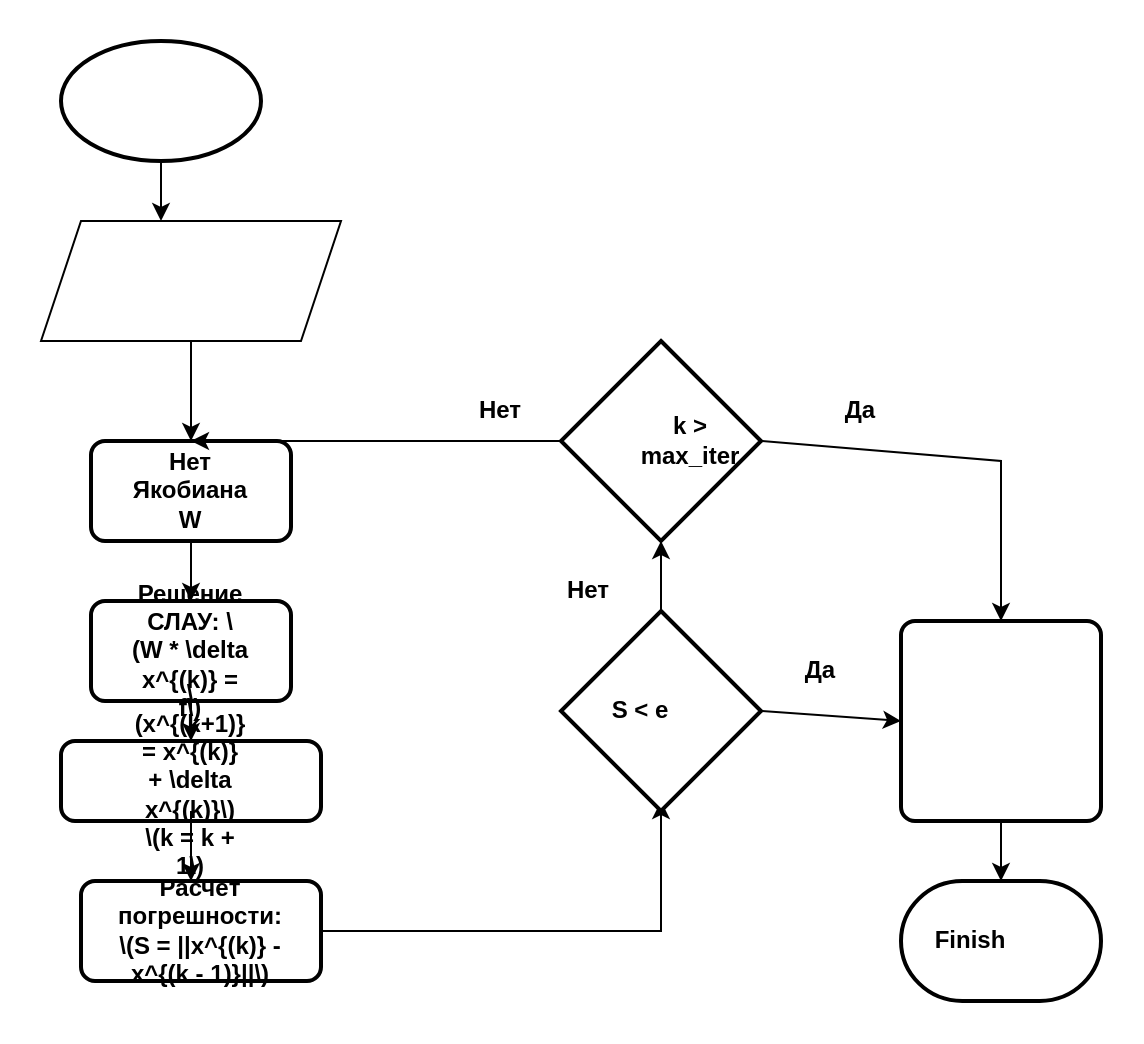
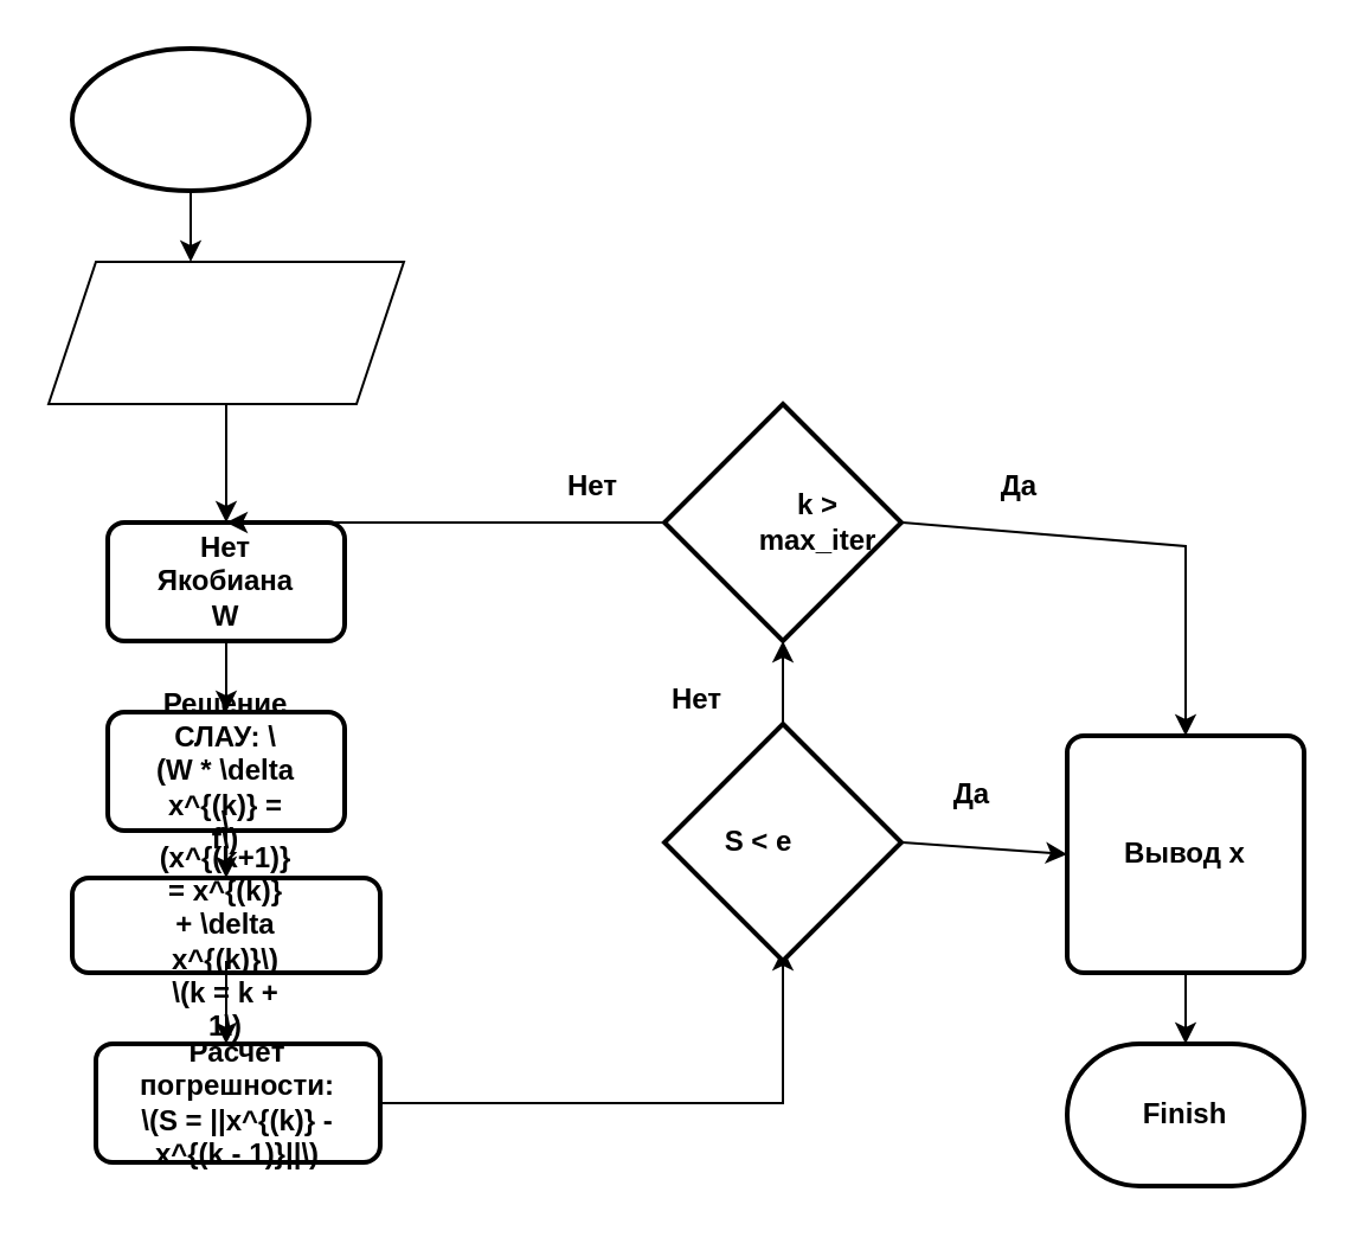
  <mxCell id="0" />
  <mxCell id="1" parent="0" />
  <mxCell id="2" value="" style="strokeWidth=2;html=1;shape=mxgraph.flowchart.start_1;whiteSpace=wrap;" vertex="1" parent="1"><mxGeometry x="30" y="20" width="100" height="60" as="geometry" /></mxCell>
  <mxCell id="3" value="" style="endArrow=classic;html=1;rounded=0;exitX=0.5;exitY=1;exitDx=0;exitDy=0;exitPerimeter=0;" edge="1" parent="1" source="2"><mxGeometry width="50" height="50" relative="1" as="geometry"><mxPoint x="120" y="230" as="sourcePoint" /><mxPoint x="80" y="110" as="targetPoint" /></mxGeometry></mxCell>
  <mxCell id="4" value="" style="shape=parallelogram;perimeter=parallelogramPerimeter;whiteSpace=wrap;html=1;fixedSize=1;" vertex="1" parent="1"><mxGeometry x="20" y="110" width="150" height="60" as="geometry" /></mxCell>
  <mxCell id="5" value="" style="endArrow=classic;html=1;rounded=0;exitX=0.5;exitY=1;exitDx=0;exitDy=0;" edge="1" parent="1" source="4" target="6"><mxGeometry width="50" height="50" relative="1" as="geometry"><mxPoint x="120" y="260" as="sourcePoint" /><mxPoint x="95" y="210" as="targetPoint" /></mxGeometry></mxCell>
  <mxCell id="6" value="" style="rounded=1;whiteSpace=wrap;html=1;absoluteArcSize=1;arcSize=14;strokeWidth=2;" vertex="1" parent="1"><mxGeometry x="45" y="220" width="100" height="50" as="geometry" /></mxCell>
  <mxCell id="7" value="&lt;b&gt;Нет Якобиана W&lt;/b&gt;" style="text;html=1;align=center;verticalAlign=middle;whiteSpace=wrap;rounded=0;" vertex="1" parent="1"><mxGeometry x="65" y="230" width="60" height="30" as="geometry" /></mxCell>
  <mxCell id="8" value="" style="rounded=1;whiteSpace=wrap;html=1;absoluteArcSize=1;arcSize=14;strokeWidth=2;" vertex="1" parent="1"><mxGeometry x="45" y="300" width="100" height="50" as="geometry" /></mxCell>
  <mxCell id="9" value="" style="endArrow=classic;html=1;rounded=0;exitX=0.5;exitY=1;exitDx=0;exitDy=0;entryX=0.5;entryY=0;entryDx=0;entryDy=0;" edge="1" parent="1" source="6" target="8"><mxGeometry width="50" height="50" relative="1" as="geometry"><mxPoint x="200" y="250" as="sourcePoint" /><mxPoint x="250" y="200" as="targetPoint" /></mxGeometry></mxCell>
  <mxCell id="10" value="&lt;b&gt;Решение СЛАУ:&lt;/b&gt;&lt;b style=&quot;background-color: initial;&quot;&gt;&amp;nbsp;\(W * \delta x^{(k)} = f\)&lt;/b&gt;" style="text;html=1;align=center;verticalAlign=middle;whiteSpace=wrap;rounded=0;" vertex="1" parent="1"><mxGeometry x="65" y="310" width="60" height="30" as="geometry" /></mxCell>
  <mxCell id="11" value="" style="endArrow=classic;html=1;rounded=0;exitX=0.5;exitY=1;exitDx=0;exitDy=0;" edge="1" parent="1" source="8"><mxGeometry width="50" height="50" relative="1" as="geometry"><mxPoint x="180" y="300" as="sourcePoint" /><mxPoint x="95" y="370" as="targetPoint" /></mxGeometry></mxCell>
  <mxCell id="12" value="" style="rounded=1;whiteSpace=wrap;html=1;absoluteArcSize=1;arcSize=14;strokeWidth=2;" vertex="1" parent="1"><mxGeometry x="30" y="370" width="130" height="40" as="geometry" /></mxCell>
  <mxCell id="13" value="&lt;b&gt;\(x^{(k+1)} = x^{(k)} + \delta x^{(k)}\)&lt;/b&gt;&lt;div&gt;&lt;b&gt;\(k = k + 1\)&lt;/b&gt;&lt;/div&gt;" style="text;html=1;align=center;verticalAlign=middle;whiteSpace=wrap;rounded=0;" vertex="1" parent="1"><mxGeometry x="65" y="375" width="60" height="30" as="geometry" /></mxCell>
  <mxCell id="14" value="" style="endArrow=classic;html=1;rounded=0;exitX=0.5;exitY=1;exitDx=0;exitDy=0;" edge="1" parent="1" source="13"><mxGeometry width="50" height="50" relative="1" as="geometry"><mxPoint x="220" y="300" as="sourcePoint" /><mxPoint x="95" y="440" as="targetPoint" /></mxGeometry></mxCell>
  <mxCell id="15" value="" style="rounded=1;whiteSpace=wrap;html=1;absoluteArcSize=1;arcSize=14;strokeWidth=2;" vertex="1" parent="1"><mxGeometry x="40" y="440" width="120" height="50" as="geometry" /></mxCell>
  <mxCell id="16" value="&lt;b&gt;Расчёт погрешности:&lt;/b&gt;&lt;div&gt;&lt;b&gt;\(S = ||x^{(k)} - x^{(k - 1)}||\)&lt;/b&gt;&lt;/div&gt;" style="text;html=1;align=center;verticalAlign=middle;whiteSpace=wrap;rounded=0;" vertex="1" parent="1"><mxGeometry x="70" y="450" width="60" height="30" as="geometry" /></mxCell>
  <mxCell id="17" value="" style="endArrow=classic;html=1;rounded=0;exitX=1;exitY=0.5;exitDx=0;exitDy=0;" edge="1" parent="1" source="15"><mxGeometry width="50" height="50" relative="1" as="geometry"><mxPoint x="230" y="425" as="sourcePoint" /><mxPoint x="330" y="400" as="targetPoint" /><Array as="points"><mxPoint x="330" y="465" /></Array></mxGeometry></mxCell>
  <mxCell id="18" value="" style="strokeWidth=2;html=1;shape=mxgraph.flowchart.decision;whiteSpace=wrap;" vertex="1" parent="1"><mxGeometry x="280" y="305" width="100" height="100" as="geometry" /></mxCell>
  <mxCell id="19" value="" style="strokeWidth=2;html=1;shape=mxgraph.flowchart.decision;whiteSpace=wrap;" vertex="1" parent="1"><mxGeometry x="280" y="170" width="100" height="100" as="geometry" /></mxCell>
  <mxCell id="20" value="" style="endArrow=classic;html=1;rounded=0;entryX=0.5;entryY=1;entryDx=0;entryDy=0;entryPerimeter=0;exitX=0.5;exitY=0;exitDx=0;exitDy=0;exitPerimeter=0;" edge="1" parent="1" source="18" target="19"><mxGeometry width="50" height="50" relative="1" as="geometry"><mxPoint x="120" y="290" as="sourcePoint" /><mxPoint x="170" y="240" as="targetPoint" /></mxGeometry></mxCell>
  <mxCell id="21" value="" style="endArrow=classic;html=1;rounded=0;exitX=0;exitY=0.5;exitDx=0;exitDy=0;exitPerimeter=0;entryX=0.5;entryY=0;entryDx=0;entryDy=0;" edge="1" parent="1" source="19" target="6"><mxGeometry width="50" height="50" relative="1" as="geometry"><mxPoint x="120" y="290" as="sourcePoint" /><mxPoint x="100" y="190" as="targetPoint" /></mxGeometry></mxCell>
  <mxCell id="22" value="&lt;b&gt;S &amp;lt; e&lt;/b&gt;" style="text;html=1;align=center;verticalAlign=middle;whiteSpace=wrap;rounded=0;" vertex="1" parent="1"><mxGeometry x="290" y="340" width="60" height="30" as="geometry" /></mxCell>
  <mxCell id="23" value="&lt;b&gt;k &amp;gt; max_iter&lt;/b&gt;" style="text;html=1;align=center;verticalAlign=middle;whiteSpace=wrap;rounded=0;" vertex="1" parent="1"><mxGeometry x="315" y="205" width="60" height="30" as="geometry" /></mxCell>
  <mxCell id="24" value="&lt;b&gt;Нет&lt;/b&gt;" style="text;html=1;align=center;verticalAlign=middle;whiteSpace=wrap;rounded=0;" vertex="1" parent="1"><mxGeometry x="220" y="190" width="60" height="30" as="geometry" /></mxCell>
  <mxCell id="25" value="&lt;b&gt;Нет&lt;/b&gt;" style="text;html=1;align=center;verticalAlign=middle;whiteSpace=wrap;rounded=0;" vertex="1" parent="1"><mxGeometry x="264" y="280" width="60" height="30" as="geometry" /></mxCell>
  <mxCell id="26" value="&lt;b&gt;Да&lt;/b&gt;" style="text;html=1;align=center;verticalAlign=middle;whiteSpace=wrap;rounded=0;" vertex="1" parent="1"><mxGeometry x="380" y="320" width="60" height="30" as="geometry" /></mxCell>
  <mxCell id="27" value="" style="rounded=1;whiteSpace=wrap;html=1;absoluteArcSize=1;arcSize=14;strokeWidth=2;" vertex="1" parent="1"><mxGeometry x="450" y="310" width="100" height="100" as="geometry" /></mxCell>
  <mxCell id="28" value="" style="endArrow=classic;html=1;rounded=0;entryX=0;entryY=0.5;entryDx=0;entryDy=0;exitX=1;exitY=0.5;exitDx=0;exitDy=0;exitPerimeter=0;" edge="1" parent="1" source="18" target="27"><mxGeometry width="50" height="50" relative="1" as="geometry"><mxPoint x="200" y="290" as="sourcePoint" /><mxPoint x="250" y="240" as="targetPoint" /></mxGeometry></mxCell>
  <mxCell id="29" value="" style="endArrow=classic;html=1;rounded=0;entryX=0.5;entryY=0;entryDx=0;entryDy=0;exitX=1;exitY=0.5;exitDx=0;exitDy=0;exitPerimeter=0;" edge="1" parent="1" source="19" target="27"><mxGeometry width="50" height="50" relative="1" as="geometry"><mxPoint x="440" y="220" as="sourcePoint" /><mxPoint x="490" y="170" as="targetPoint" /><Array as="points"><mxPoint x="500" y="230" /></Array></mxGeometry></mxCell>
+ <mxCell id="30" value="&lt;b&gt;Вывод x&lt;/b&gt;" style="text;html=1;align=center;verticalAlign=middle;whiteSpace=wrap;rounded=0;" vertex="1" parent="1"><mxGeometry x="470" y="345" width="60" height="30" as="geometry" /></mxCell>
  <mxCell id="31" value="" style="strokeWidth=2;html=1;shape=mxgraph.flowchart.terminator;whiteSpace=wrap;" vertex="1" parent="1"><mxGeometry x="450" y="440" width="100" height="60" as="geometry" /></mxCell>
  <mxCell id="32" value="" style="endArrow=classic;html=1;rounded=0;entryX=0.5;entryY=0;entryDx=0;entryDy=0;entryPerimeter=0;exitX=0.5;exitY=1;exitDx=0;exitDy=0;" edge="1" parent="1" source="27" target="31"><mxGeometry width="50" height="50" relative="1" as="geometry"><mxPoint x="230" y="320" as="sourcePoint" /><mxPoint x="280" y="270" as="targetPoint" /></mxGeometry></mxCell>
- <mxCell id="33" value="&lt;b&gt;Finish&lt;/b&gt;" style="text;html=1;align=center;verticalAlign=middle;whiteSpace=wrap;rounded=0;" vertex="1" parent="1"><mxGeometry x="455" y="455" width="60" height="30" as="geometry" /></mxCell>
+ <mxCell id="33" value="&lt;b&gt;Finish&lt;/b&gt;" style="text;html=1;align=center;verticalAlign=middle;whiteSpace=wrap;rounded=0;" vertex="1" parent="1"><mxGeometry x="470" y="455" width="60" height="30" as="geometry" /></mxCell>
  <mxCell id="34" value="&lt;b&gt;Да&lt;/b&gt;" style="text;html=1;align=center;verticalAlign=middle;whiteSpace=wrap;rounded=0;" vertex="1" parent="1"><mxGeometry x="400" y="190" width="60" height="30" as="geometry" /></mxCell>
